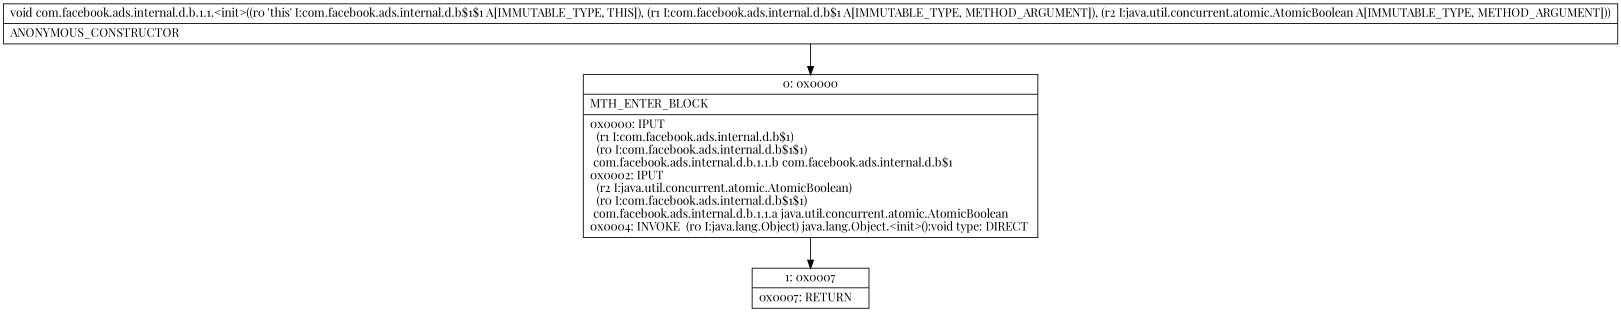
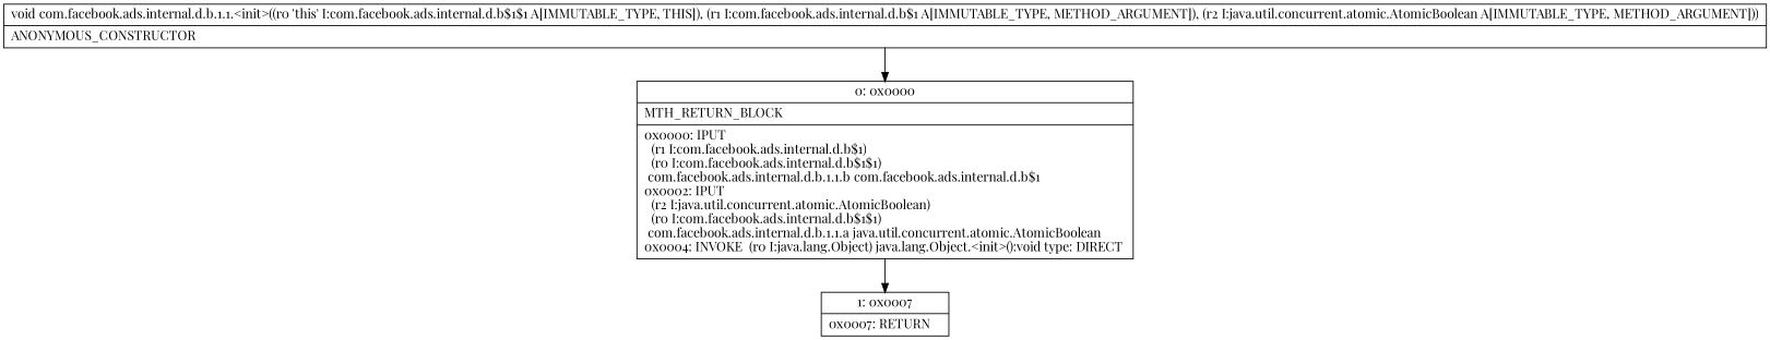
  digraph {
    fontname="Playfair Display"
    node [shape=record fontname="Playfair Display"]
    edge [fontname="Playfair Display"]
-   n1 [label="{0\:\ 0x0000|MTH_ENTER_BLOCK\l|0x0000: IPUT  \l  (r1 I:com.facebook.ads.internal.d.b$1)\l  (r0 I:com.facebook.ads.internal.d.b$1$1)\l com.facebook.ads.internal.d.b.1.1.b com.facebook.ads.internal.d.b$1 \l0x0002: IPUT  \l  (r2 I:java.util.concurrent.atomic.AtomicBoolean)\l  (r0 I:com.facebook.ads.internal.d.b$1$1)\l com.facebook.ads.internal.d.b.1.1.a java.util.concurrent.atomic.AtomicBoolean \l0x0004: INVOKE  (r0 I:java.lang.Object) java.lang.Object.\<init\>():void type: DIRECT \l}"]
+   n1 [label="{0\:\ 0x0000|MTH_RETURN_BLOCK\l|0x0000: IPUT  \l  (r1 I:com.facebook.ads.internal.d.b$1)\l  (r0 I:com.facebook.ads.internal.d.b$1$1)\l com.facebook.ads.internal.d.b.1.1.b com.facebook.ads.internal.d.b$1 \l0x0002: IPUT  \l  (r2 I:java.util.concurrent.atomic.AtomicBoolean)\l  (r0 I:com.facebook.ads.internal.d.b$1$1)\l com.facebook.ads.internal.d.b.1.1.a java.util.concurrent.atomic.AtomicBoolean \l0x0004: INVOKE  (r0 I:java.lang.Object) java.lang.Object.\<init\>():void type: DIRECT \l}"]
    n2 [label="{1\:\ 0x0007|0x0007: RETURN   \l}"]
    n3 [label="{void com.facebook.ads.internal.d.b.1.1.\<init\>((r0 'this' I:com.facebook.ads.internal.d.b$1$1 A[IMMUTABLE_TYPE, THIS]), (r1 I:com.facebook.ads.internal.d.b$1 A[IMMUTABLE_TYPE, METHOD_ARGUMENT]), (r2 I:java.util.concurrent.atomic.AtomicBoolean A[IMMUTABLE_TYPE, METHOD_ARGUMENT]))  | ANONYMOUS_CONSTRUCTOR\l}"]
    n1 -> n2
    n3 -> n1
  }
